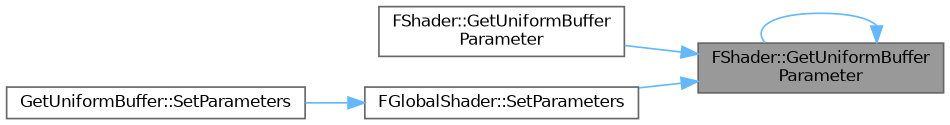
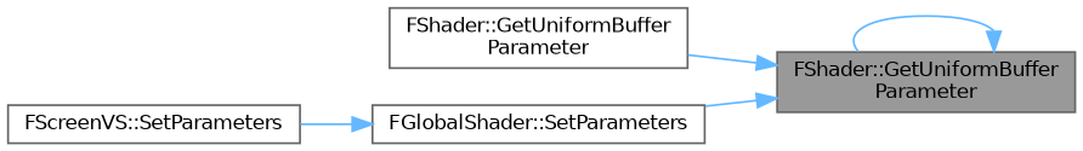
  digraph {
    rankdir=RL
    node [color=grey40 fillcolor=white fontname=Helvetica fontsize=10 shape=box style=filled]
    edge [color=steelblue1 dir=back fontname=Helvetica fontsize=10 labelfontname=Helvetica labelfontsize=10 style=solid]
    n1 [color=gray40 fillcolor=grey60 fontcolor=black height=0.2 label="FShader::GetUniformBuffer\lParameter" width=0.4]
    n2 [height=0.2 label="FShader::GetUniformBuffer\lParameter" width=0.4]
    n3 [height=0.2 label="FGlobalShader::SetParameters" width=0.4]
-   n4 [height=0.2 label="GetUniformBuffer::SetParameters" width=0.4]
+   n4 [height=0.2 label="FScreenVS::SetParameters" width=0.4]
    n1 -> n1
    n1 -> n2
    n1 -> n3
    n3 -> n4
  }
